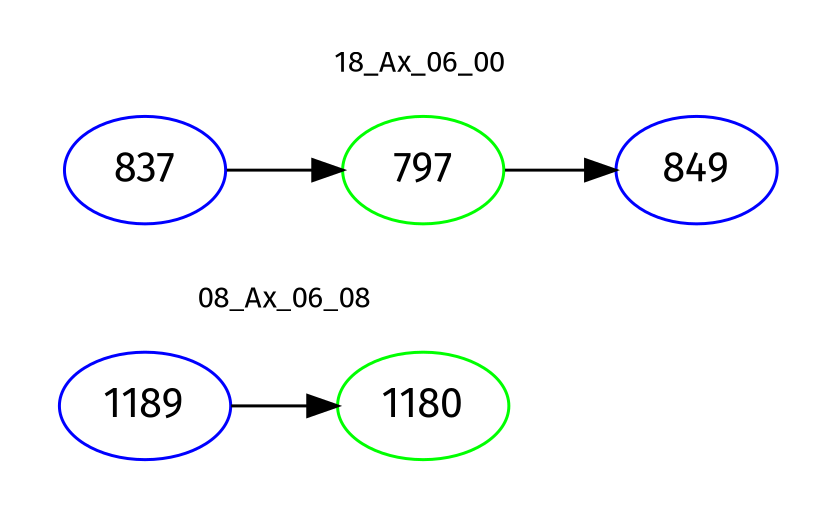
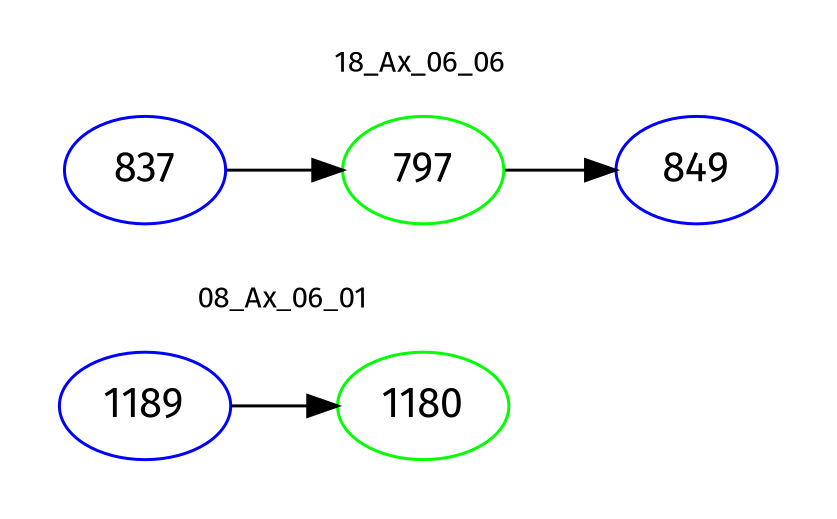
  digraph {
    fontname="Fira Sans"
    rankdir=LR
    node [color=blue fontname="Fira Sans"]
    edge [color=black fontname="Fira Sans"]
    n1 [label=1189]
    n2 [color=green label=1180]
    n3 [label=837]
    n4 [color=green label=797]
    n5 [label=849]
    subgraph cluster_1 {
      color=white
      fontsize=10
-     label="08_Ax_06_08"
+     label="08_Ax_06_01"
      n1
      n2
    }
    subgraph cluster_2 {
      color=white
      fontsize=10
-     label="18_Ax_06_00"
+     label="18_Ax_06_06"
      n3
      n4
      n5
    }
    n1 -> n2
    n3 -> n4
    n4 -> n5
  }
